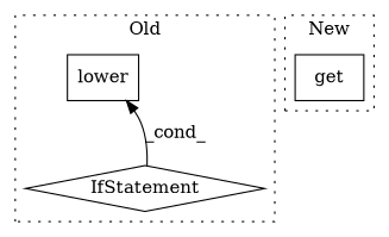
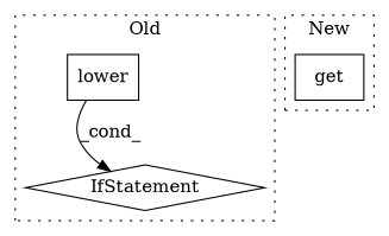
  digraph {
    node [a=32 shape=box]
    n1 [l=7 label=lower s=2822]
    n2 [a=25 l="4,2" label=IfStatement s="2799,2851" shape=diamond]
    n3 [l="4,1" label=get s="3190,3212"]
    subgraph cluster_1 {
      label=Old
      style=dotted
      n1
      n2
    }
    subgraph cluster_2 {
      label=New
      style=dotted
      n3
    }
-   n2 -> n1 [label=_cond_]
+   n1 -> n2 [label=_cond_]
  }
